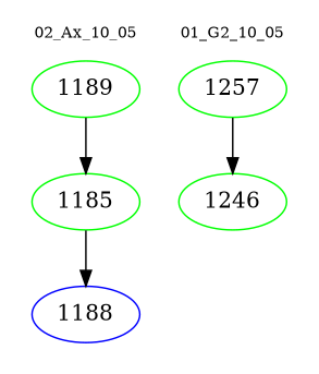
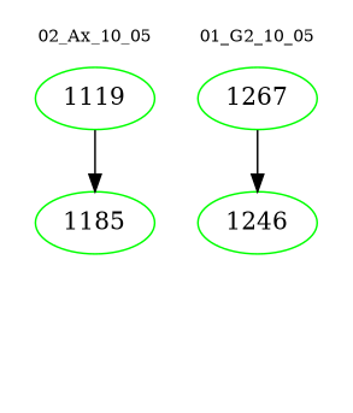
  digraph {
    node [color=green]
    edge [color=black]
    n1 [label=1185]
-   n2 [color=blue label=1188]
-   n3 [label=1189]
-   n4 [label=1257]
+   n3 [label=1119]
+   n4 [label=1267]
    n5 [label=1246]
    subgraph cluster_1 {
      color=white
      fontsize=10
      label="02_Ax_10_05"
      n1
-     n2
      n3
    }
    subgraph cluster_2 {
      color=white
      fontsize=10
      label="01_G2_10_05"
      n4
      n5
    }
-   n1 -> n2
    n3 -> n1
    n4 -> n5
  }
